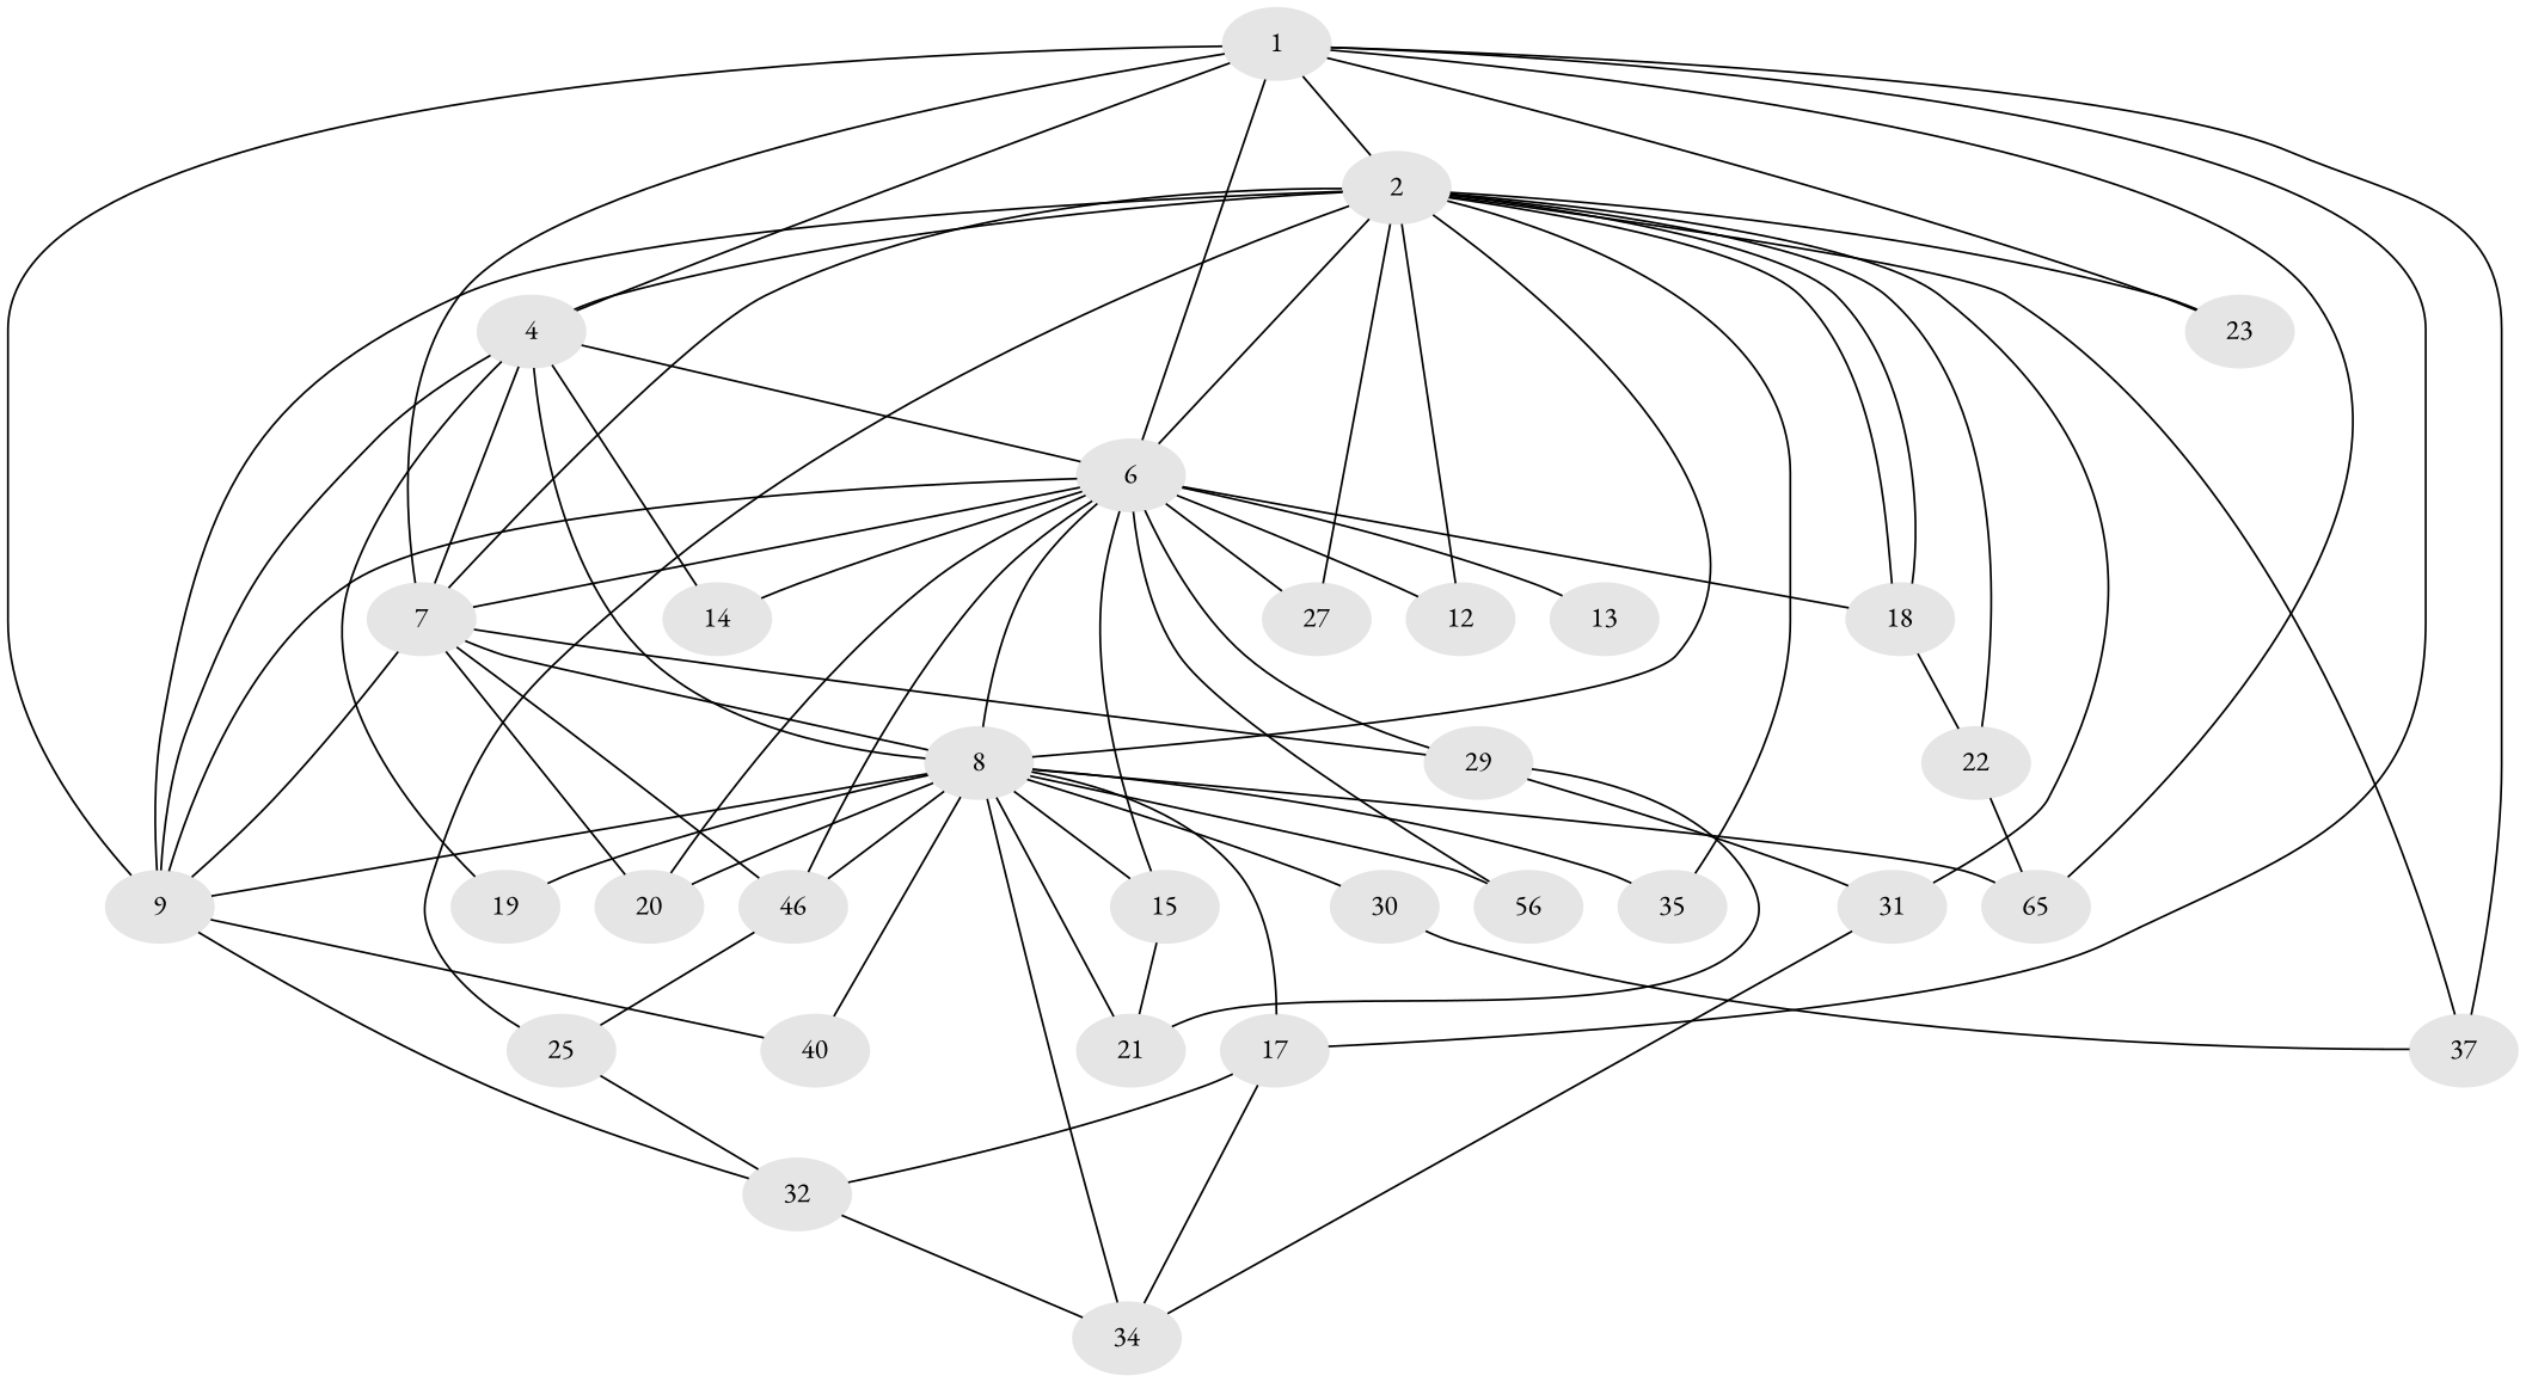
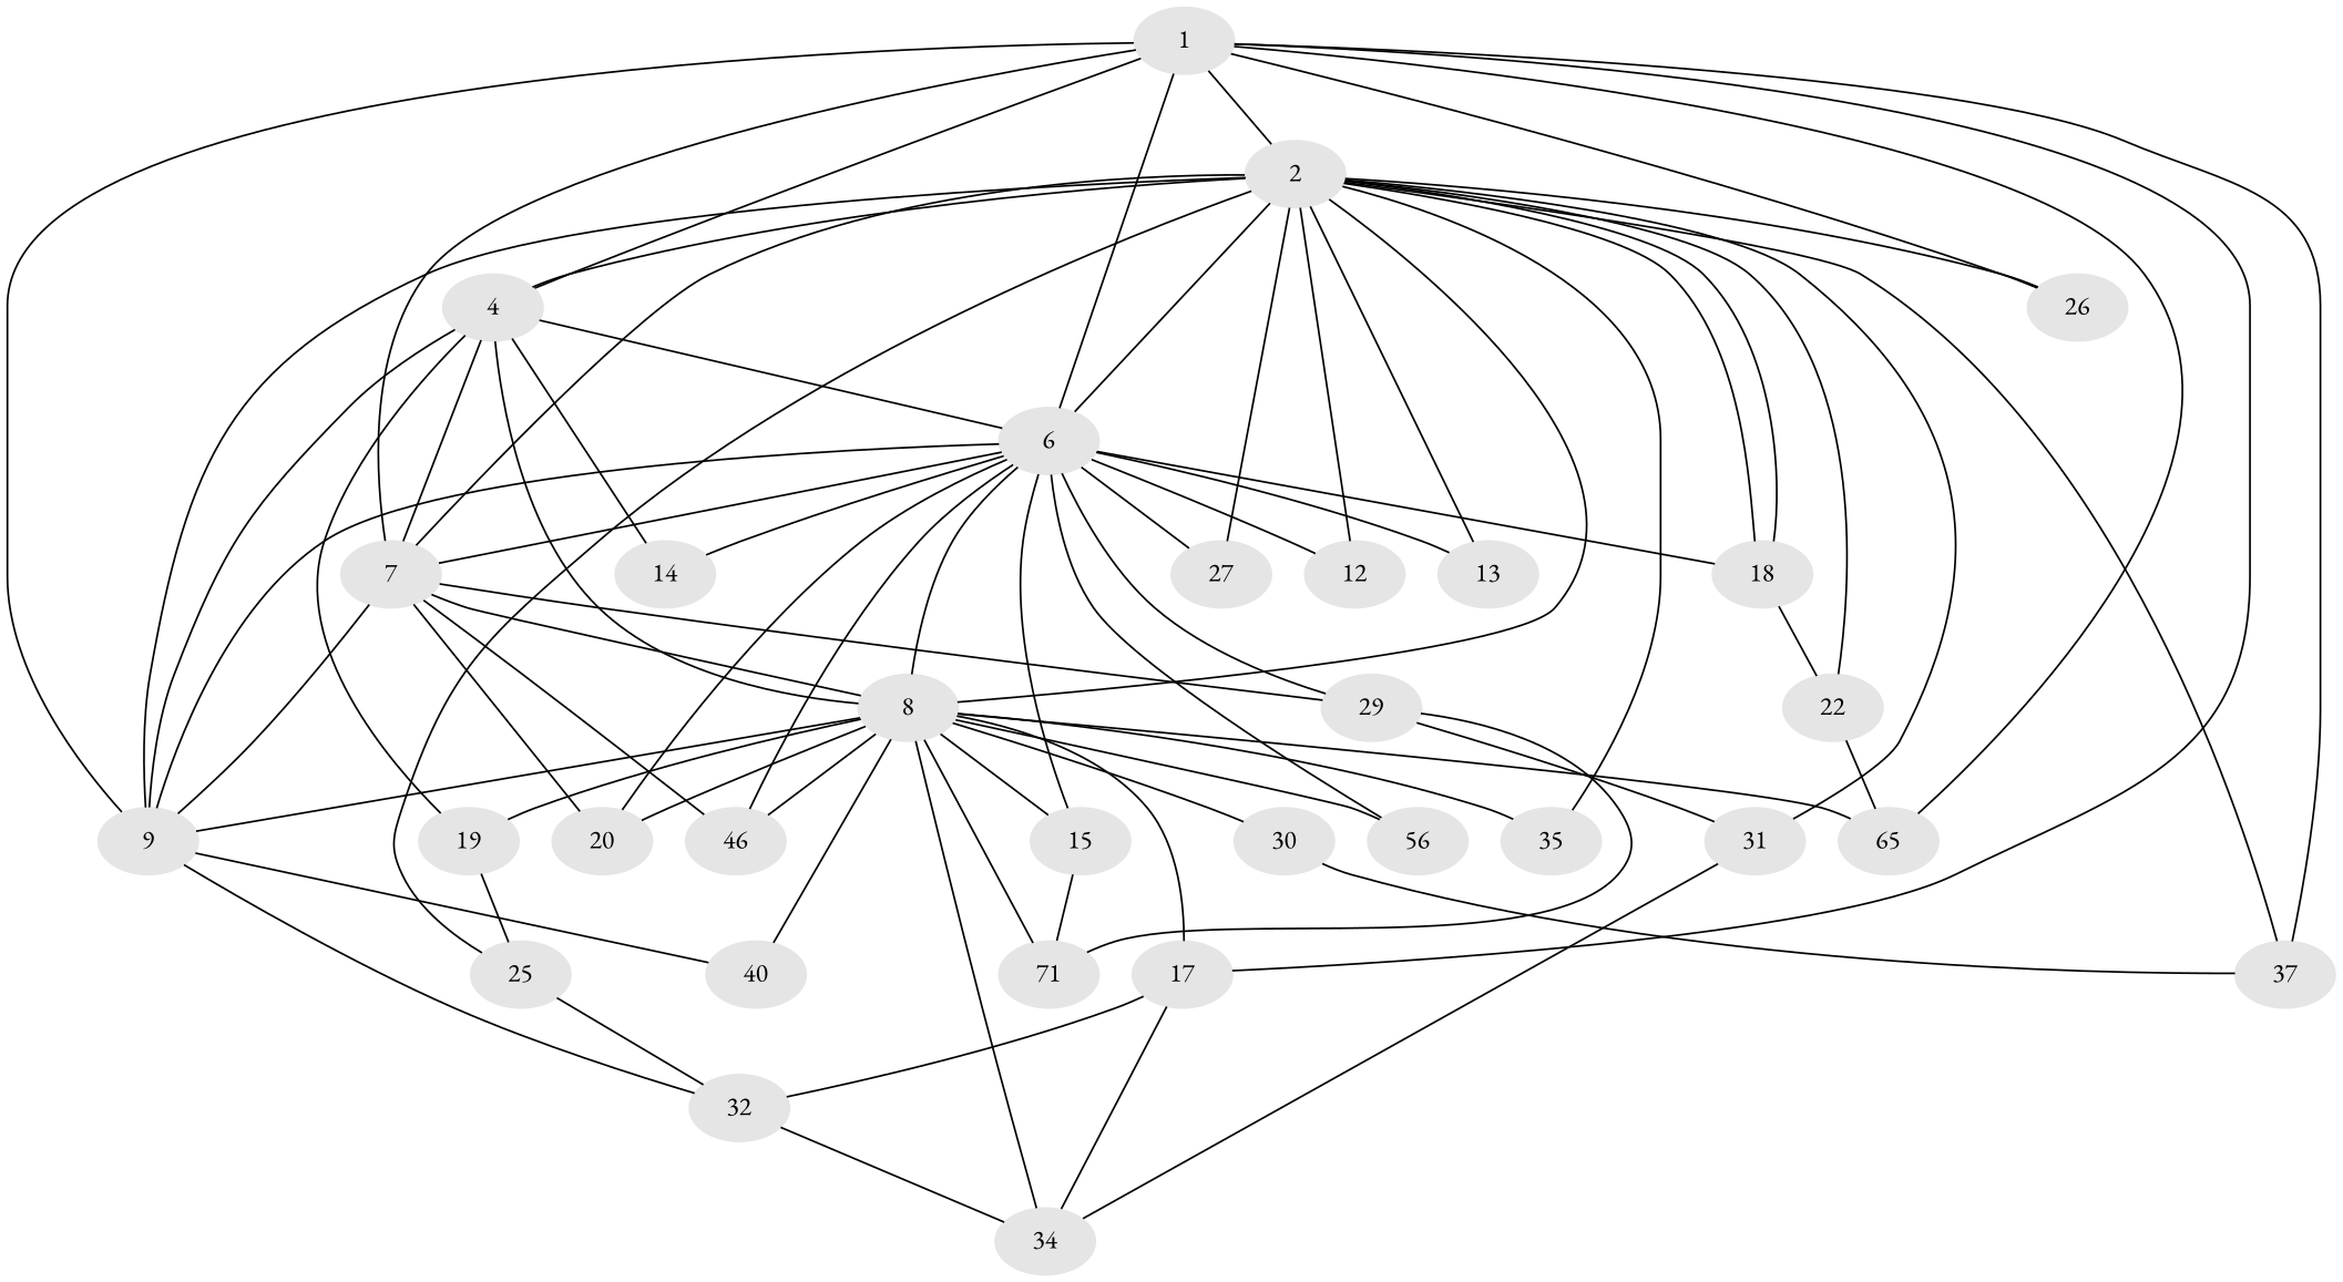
  graph {
    fontname="EB Garamond"
    node [color=gray90 fontname="EB Garamond" style=filled]
    edge [fontname="EB Garamond"]
    1 [super="+5"]
    2 [super="+3"]
    4 [super="+28"]
    6 [super="+11"]
    7 [super="+16"]
    9 [super="+39"]
    17 [super="+38"]
-   23
+   23 [label=26]
    37 [super="+49"]
    n10 [label=65 super="+51"]
    8 [super="+10"]
    25 [super="+50"]
    12 [super="+26"]
    13 [super="+24"]
    18 [super="+55"]
    22 [super="+41"]
    27
    31
    35 [super="+36"]
    14
    19
    15
    20 [super="+33"]
    29 [super="+53"]
    46 [super="+52"]
    56
-   21
+   21 [label=71]
    30 [super="+48"]
    34 [super="+42"]
    40 [super="+43"]
    32 [super="+44"]
    1 -- 2 [weight=4]
    1 -- 4 [weight=2]
    1 -- 6 [weight=2]
    1 -- 7 [weight=3]
    1 -- 9 [weight=2]
    1 -- 17
    1 -- 23
    1 -- 37 [weight=2]
    1 -- n10
    2 -- 4 [weight=2]
    2 -- 6 [weight=2]
    2 -- 7 [weight=2]
    2 -- 9 [weight=3]
    2 -- 23
    2 -- 37
    2 -- 8 [weight=4]
    2 -- 25
    2 -- 12
+   2 -- 13
    2 -- 18
    2 -- 18
    2 -- 22 [weight=2]
    2 -- 27
    2 -- 31
    2 -- 35 [weight=2]
    4 -- 6
    4 -- 7
    4 -- 9 [weight=2]
    4 -- 8 [weight=2]
    4 -- 14
    4 -- 19
    6 -- 7
    6 -- 9
    6 -- 8 [weight=3]
    6 -- 12
    6 -- 13 [weight=2]
    6 -- 18
    6 -- 27
    6 -- 14
    6 -- 15
    6 -- 20
    6 -- 29
    6 -- 46
    6 -- 56
    7 -- 9
    7 -- 8 [weight=2]
    7 -- 20
    7 -- 29
    7 -- 46
    9 -- 40
    9 -- 32
    17 -- 34
    17 -- 32
    8 -- 9 [weight=2]
    8 -- 17
    8 -- n10
    8 -- 35
    8 -- 19
    8 -- 15
    8 -- 20
    8 -- 46
    8 -- 56
    8 -- 21
    8 -- 30 [weight=2]
    8 -- 34
    8 -- 40
    25 -- 32
    18 -- 22
    22 -- n10
    31 -- 34
-   46 -- 25
+   19 -- 25
    15 -- 21
    29 -- 31
    29 -- 21
    30 -- 37
    32 -- 34
  }
